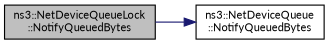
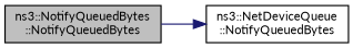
  digraph {
    rankdir=LR
    fontname=Lato
    node [color=black fontname=Lato fontsize=10 shape=record style=filled]
-   n1 [fillcolor=grey75 fontcolor=black height=0.2 label="ns3::NetDeviceQueueLock\l::NotifyQueuedBytes" width=0.4]
+   n1 [fillcolor=grey75 fontcolor=black height=0.2 label="ns3::NotifyQueuedBytes\l::NotifyQueuedBytes" width=0.4]
    n2 [fillcolor=white height=0.2 label="ns3::NetDeviceQueue\l::NotifyQueuedBytes" width=0.4]
    n1 -> n2 [color=midnightblue fontname=Lato fontsize=10 labelfontname=Helvetica labelfontsize=10 style=solid]
  }
